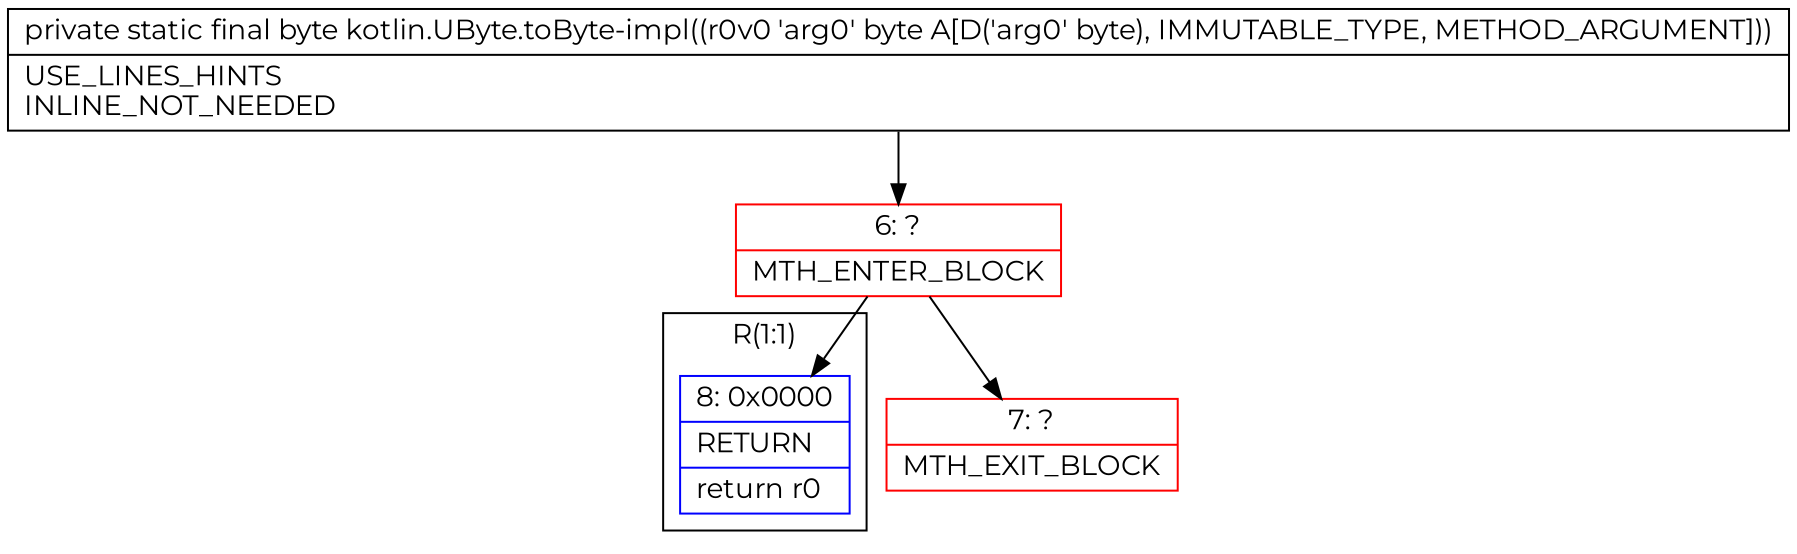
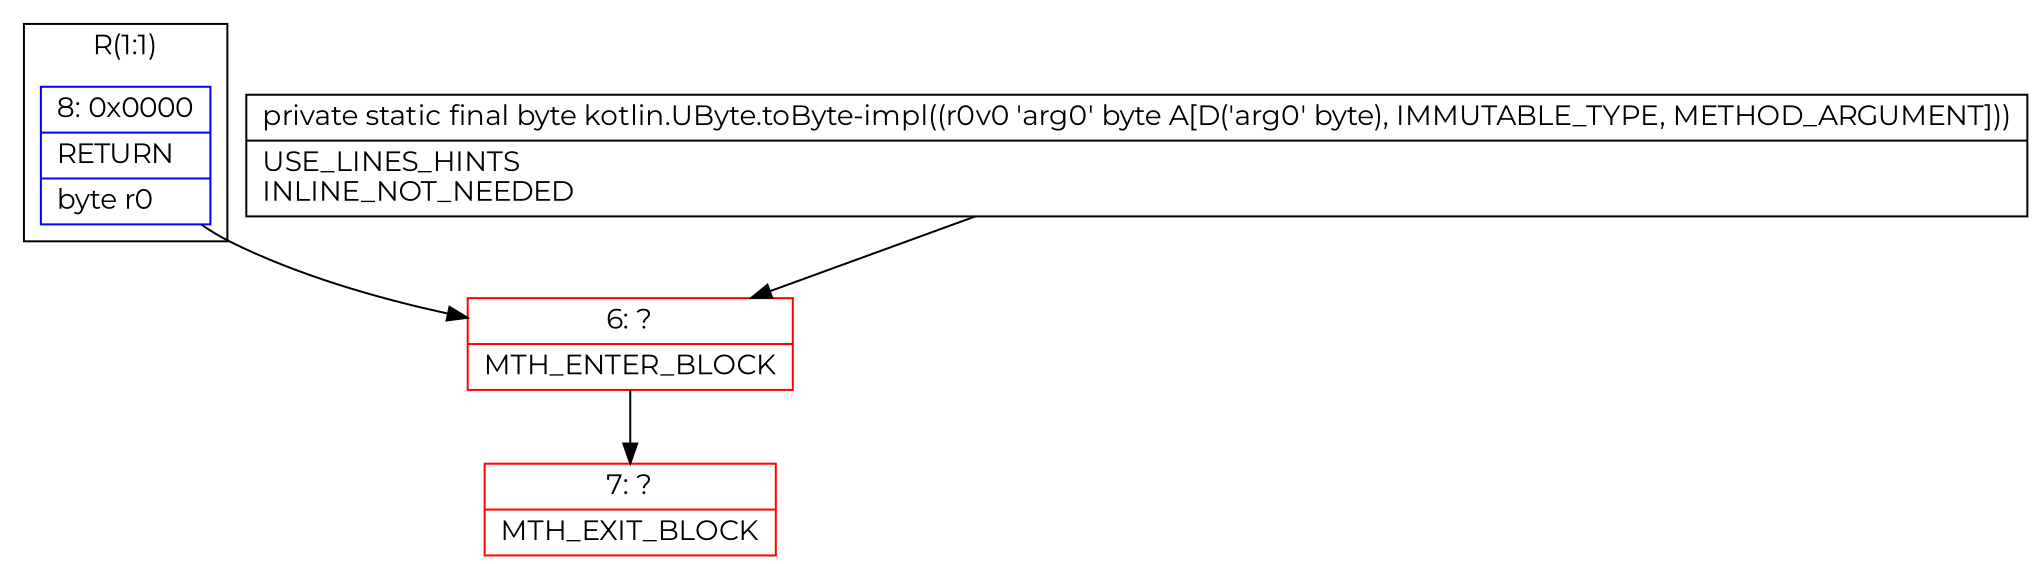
  digraph {
    fontname=Montserrat
    node [color=red fontname=Montserrat shape=record]
    edge [fontname=Montserrat]
-   n1 [color=blue label="{8\:\ 0x0000|RETURN\l|return r0\l}"]
+   n1 [color=blue label="{8\:\ 0x0000|RETURN\l|byte r0\l}"]
    n2 [label="{7\:\ ?|MTH_EXIT_BLOCK\l}"]
    n3 [label="{6\:\ ?|MTH_ENTER_BLOCK\l}"]
    n4 [label="{private static final byte kotlin.UByte.toByte\-impl((r0v0 'arg0' byte A[D('arg0' byte), IMMUTABLE_TYPE, METHOD_ARGUMENT]))  | USE_LINES_HINTS\lINLINE_NOT_NEEDED\l}" color=""]
    subgraph cluster_1 {
      label="R(1:1)"
      n1
    }
-   n3 -> n1
+   n1 -> n3
    n3 -> n2
    n4 -> n3
  }
